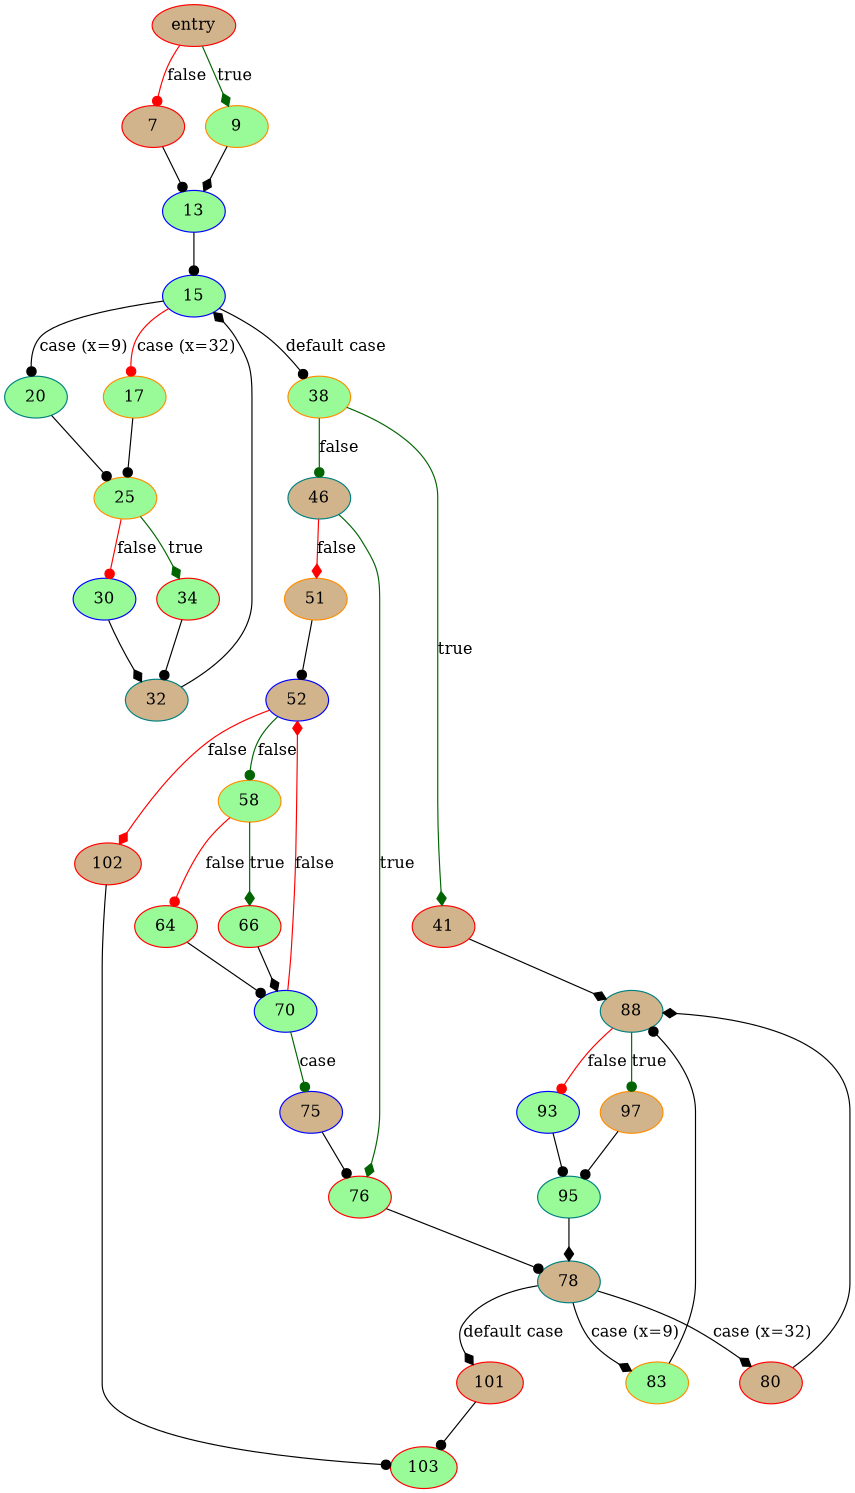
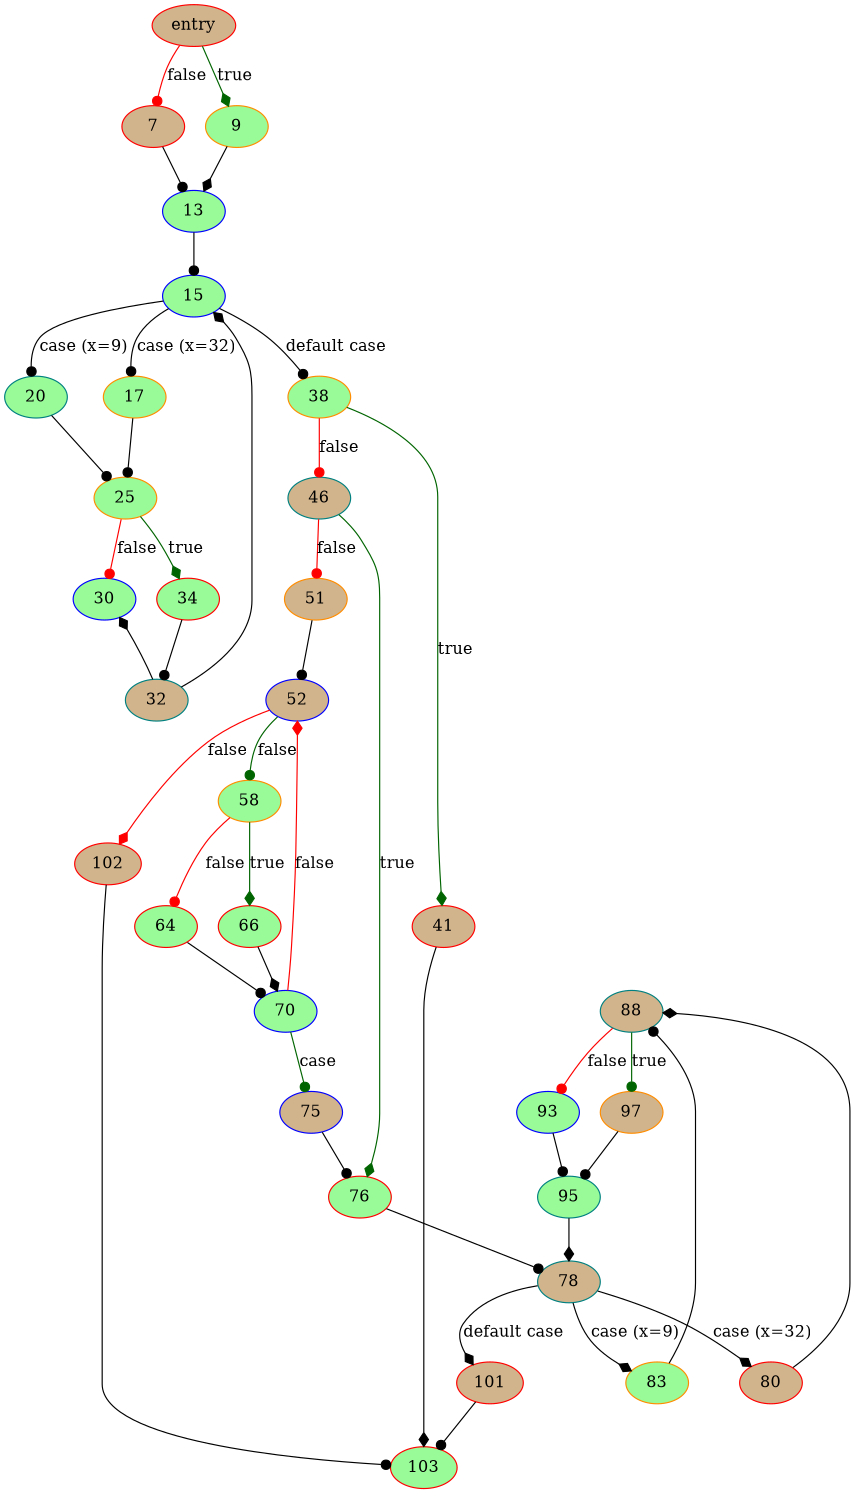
  digraph {
    node [color=red fillcolor=palegreen style=filled]
    edge [arrowhead=dot]
    n1 [fillcolor=tan label=entry]
    7 [fillcolor=tan]
    9 [color=darkorange]
    13 [color=blue]
    15 [color=blue]
    17 [color=darkorange]
    20 [color=teal]
    38 [color=darkorange]
    25 [color=darkorange]
    41 [fillcolor=tan]
    46 [color=teal fillcolor=tan]
    30 [color=blue]
    34
    32 [color=teal fillcolor=tan]
    103
    51 [color=darkorange fillcolor=tan]
    76
    52 [color=blue fillcolor=tan]
    78 [color=teal fillcolor=tan]
    58 [color=darkorange]
    102 [fillcolor=tan]
    64
    66
    70 [color=blue]
    75 [color=blue fillcolor=tan]
    80 [fillcolor=tan]
    83 [color=darkorange]
    101 [fillcolor=tan]
    88 [color=teal fillcolor=tan]
    93 [color=blue]
    97 [color=darkorange fillcolor=tan]
    95 [color=teal]
    n1 -> 7 [color=red label=false]
    n1 -> 9 [arrowhead=diamond color=darkgreen label=true]
    7 -> 13
    9 -> 13 [arrowhead=diamond]
    13 -> 15
-   15 -> 17 [label="case (x=32)" color=red]
+   15 -> 17 [label="case (x=32)"]
    15 -> 20 [label="case (x=9)"]
    15 -> 38 [label="default case"]
    17 -> 25
    20 -> 25
    38 -> 41 [arrowhead=diamond color=darkgreen label=true]
-   38 -> 46 [color=darkgreen label=false]
+   38 -> 46 [color=red label=false]
    25 -> 30 [color=red label=false]
    25 -> 34 [arrowhead=diamond color=darkgreen label=true]
-   41 -> 88 [arrowhead=diamond]
-   46 -> 51 [arrowhead=diamond color=red label=false]
+   41 -> 103 [arrowhead=diamond]
+   46 -> 51 [color=red label=false]
    46 -> 76 [arrowhead=diamond color=darkgreen label=true]
-   30 -> 32 [arrowhead=diamond]
+   32 -> 30 [arrowhead=diamond]
    34 -> 32
    32 -> 15 [arrowhead=diamond]
    51 -> 52
    76 -> 78
    52 -> 58 [color=darkgreen label=false]
    52 -> 102 [arrowhead=diamond color=red label=false]
    78 -> 80 [arrowhead=diamond label="case (x=32)"]
    78 -> 83 [arrowhead=diamond label="case (x=9)"]
    78 -> 101 [arrowhead=diamond label="default case"]
    58 -> 64 [color=red label=false]
    58 -> 66 [arrowhead=diamond color=darkgreen label=true]
    102 -> 103
    64 -> 70
    66 -> 70 [arrowhead=diamond]
    70 -> 52 [arrowhead=diamond color=red label=false]
    70 -> 75 [color=darkgreen label=case]
    75 -> 76
    80 -> 88 [arrowhead=diamond]
    83 -> 88
    101 -> 103
    88 -> 93 [color=red label=false]
    88 -> 97 [color=darkgreen label=true]
    93 -> 95
    97 -> 95
    95 -> 78 [arrowhead=diamond]
  }
